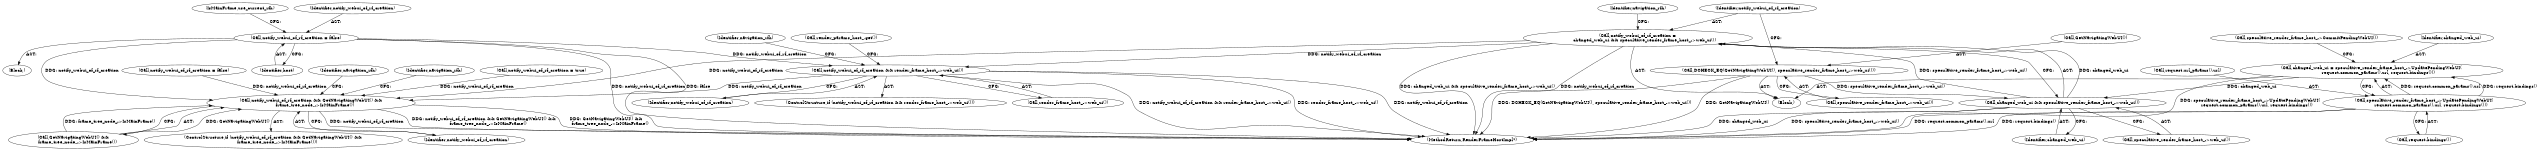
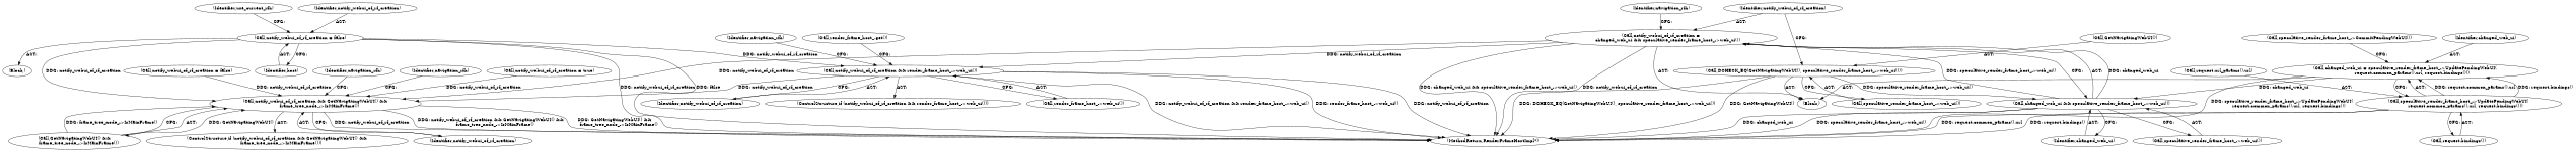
  digraph {
    n1 [label="(Call,notify_webui_of_rf_creation && render_frame_host_->web_ui())"]
    n2 [label="(Call,notify_webui_of_rf_creation && GetNavigatingWebUI() &&\n      frame_tree_node_->IsMainFrame())"]
    n3 [label="(Identifier,notify_webui_of_rf_creation)"]
    n4 [label="(ControlStructure,if (notify_webui_of_rf_creation && render_frame_host_->web_ui()))"]
    n5 [label="(MethodReturn,RenderFrameHostImpl*)"]
    n6 [label="(Call,render_frame_host_->web_ui())"]
    n7 [label="(Call,GetNavigatingWebUI() &&\n      frame_tree_node_->IsMainFrame())"]
    n8 [label="(ControlStructure,if (notify_webui_of_rf_creation && GetNavigatingWebUI() &&\n      frame_tree_node_->IsMainFrame()))"]
    n9 [label="(Identifier,notify_webui_of_rf_creation)"]
    n10 [label="(Call,notify_webui_of_rf_creation = false)"]
    n11 [label="(Block,)"]
    n12 [label="(Identifier,host)"]
    n13 [label="(Call,notify_webui_of_rf_creation =\n          changed_web_ui && speculative_render_frame_host_->web_ui())"]
    n14 [label="(Call,changed_web_ui && speculative_render_frame_host_->web_ui())"]
    n15 [label="(Block,)"]
    n16 [label="(Identifier,changed_web_ui)"]
    n17 [label="(Call,speculative_render_frame_host_->web_ui())"]
    n18 [label="(Call,changed_web_ui = speculative_render_frame_host_->UpdatePendingWebUI(\n          request.common_params().url, request.bindings()))"]
    n19 [label="(Call,speculative_render_frame_host_->UpdatePendingWebUI(\n          request.common_params().url, request.bindings()))"]
    n20 [label="(Call,request.bindings())"]
    n21 [label="(Call,DCHECK_EQ(GetNavigatingWebUI(), speculative_render_frame_host_->web_ui()))"]
    n22 [label="(Call,speculative_render_frame_host_->web_ui())"]
    n23 [label="(Identifier,navigation_rfh)"]
    n24 [label="(Call,GetNavigatingWebUI())"]
    n25 [label="(Call,speculative_render_frame_host_->CommitPendingWebUI())"]
    n26 [label="(Call,notify_webui_of_rf_creation = true)"]
    n27 [label="(Identifier,navigation_rfh)"]
    n28 [label="(Call,request.url_params().url)"]
    n29 [label="(Identifier,changed_web_ui)"]
-   n30 [label="(IsMainFrame,use_current_rfh)"]
+   n30 [label="(Identifier,use_current_rfh)"]
    n31 [label="(Identifier,navigation_rfh)"]
-   n32 [label="(Call,render_params_host_.get())"]
+   n32 [label="(Call,render_frame_host_.get())"]
    n33 [label="(Call,notify_webui_of_rf_creation = false)"]
    n34 [label="(Identifier,notify_webui_of_rf_creation)"]
    n35 [label="(Identifier,navigation_rfh)"]
    n36 [label="(Identifier,notify_webui_of_rf_creation)"]
    n1 -> n2 [label="DDG: notify_webui_of_rf_creation"]
    n1 -> n3 [label="CFG: "]
    n1 -> n4 [label="AST: "]
    n1 -> n5 [label="DDG: notify_webui_of_rf_creation"]
    n1 -> n5 [label="DDG: notify_webui_of_rf_creation && render_frame_host_->web_ui()"]
    n1 -> n5 [label="DDG: render_frame_host_->web_ui()"]
    n1 -> n6 [label="CFG: "]
    n2 -> n5 [label="DDG: notify_webui_of_rf_creation && GetNavigatingWebUI() &&\n      frame_tree_node_->IsMainFrame()"]
    n2 -> n5 [label="DDG: GetNavigatingWebUI() &&\n      frame_tree_node_->IsMainFrame()"]
    n2 -> n5 [label="DDG: notify_webui_of_rf_creation"]
    n2 -> n7 [label="CFG: "]
    n2 -> n8 [label="AST: "]
    n2 -> n9 [label="CFG: "]
    n3 -> n1 [label="AST: "]
    n6 -> n1 [label="AST: "]
    n7 -> n2 [label="AST: "]
    n7 -> n2 [label="DDG: GetNavigatingWebUI()"]
    n7 -> n2 [label="DDG: frame_tree_node_->IsMainFrame()"]
    n9 -> n2 [label="AST: "]
    n10 -> n1 [label="DDG: notify_webui_of_rf_creation"]
    n10 -> n2 [label="DDG: notify_webui_of_rf_creation"]
    n10 -> n5 [label="DDG: notify_webui_of_rf_creation"]
    n10 -> n5 [label="DDG: false"]
    n10 -> n11 [label="AST: "]
    n10 -> n12 [label="CFG: "]
    n12 -> n10 [label="AST: "]
    n13 -> n1 [label="DDG: notify_webui_of_rf_creation"]
    n13 -> n2 [label="DDG: notify_webui_of_rf_creation"]
    n13 -> n5 [label="DDG: changed_web_ui && speculative_render_frame_host_->web_ui()"]
    n13 -> n5 [label="DDG: notify_webui_of_rf_creation"]
    n13 -> n14 [label="CFG: "]
    n13 -> n15 [label="AST: "]
    n14 -> n5 [label="DDG: speculative_render_frame_host_->web_ui()"]
    n14 -> n5 [label="DDG: changed_web_ui"]
    n14 -> n13 [label="AST: "]
    n14 -> n13 [label="DDG: changed_web_ui"]
    n14 -> n13 [label="DDG: speculative_render_frame_host_->web_ui()"]
    n14 -> n16 [label="CFG: "]
    n14 -> n17 [label="CFG: "]
    n16 -> n14 [label="AST: "]
    n17 -> n14 [label="AST: "]
    n18 -> n5 [label="DDG: speculative_render_frame_host_->UpdatePendingWebUI(\n          request.common_params().url, request.bindings())"]
    n18 -> n14 [label="DDG: changed_web_ui"]
    n18 -> n15 [label="AST: "]
    n18 -> n19 [label="CFG: "]
    n19 -> n5 [label="DDG: request.common_params().url"]
    n19 -> n5 [label="DDG: request.bindings()"]
    n19 -> n18 [label="AST: "]
    n19 -> n18 [label="DDG: request.common_params().url"]
    n19 -> n18 [label="DDG: request.bindings()"]
    n19 -> n20 [label="CFG: "]
    n20 -> n19 [label="AST: "]
    n21 -> n5 [label="DDG: GetNavigatingWebUI()"]
    n21 -> n5 [label="DDG: DCHECK_EQ(GetNavigatingWebUI(), speculative_render_frame_host_->web_ui())"]
    n21 -> n14 [label="DDG: speculative_render_frame_host_->web_ui()"]
    n21 -> n15 [label="AST: "]
    n21 -> n22 [label="CFG: "]
    n22 -> n21 [label="AST: "]
    n23 -> n2 [label="CFG: "]
    n24 -> n21 [label="AST: "]
    n25 -> n18 [label="CFG: "]
    n26 -> n2 [label="DDG: notify_webui_of_rf_creation"]
    n27 -> n13 [label="CFG: "]
    n28 -> n19 [label="AST: "]
    n29 -> n18 [label="AST: "]
    n30 -> n10 [label="CFG: "]
    n31 -> n2 [label="CFG: "]
    n32 -> n1 [label="CFG: "]
    n33 -> n2 [label="DDG: notify_webui_of_rf_creation"]
    n34 -> n10 [label="AST: "]
    n35 -> n1 [label="CFG: "]
    n36 -> n13 [label="AST: "]
    n36 -> n21 [label="CFG: "]
  }
